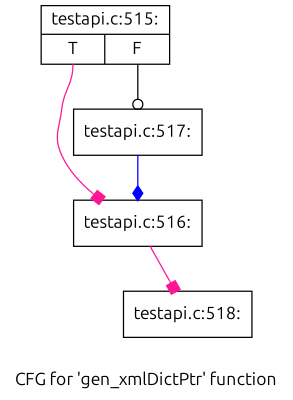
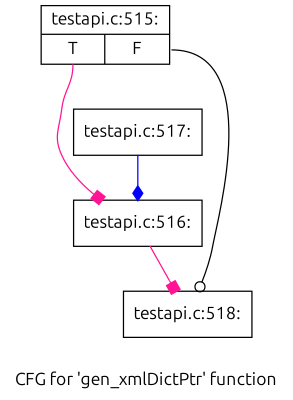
  digraph {
    fontname=Ubuntu
    label="CFG for 'gen_xmlDictPtr' function"
    node [fontname=Ubuntu shape=record]
    edge [arrowhead=box color=deeppink fontname=Ubuntu]
    n1 [label="{testapi.c:515:|{<s0>T|<s1>F}}"]
    n2 [label="{testapi.c:516:}"]
    n3 [label="{testapi.c:517:}"]
    n4 [label="{testapi.c:518:}"]
    n1 -> n2 [tailport=s0]
-   n1 -> n3 [arrowhead=odot color=black tailport=s1]
+   n1 -> n4 [arrowhead=odot color=black tailport=s1]
    n2 -> n4
    n3 -> n2 [arrowhead=diamond color=blue]
  }
